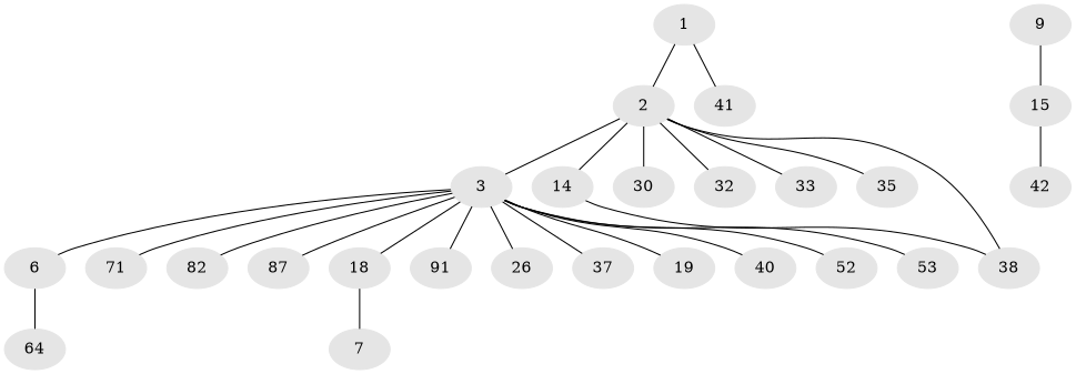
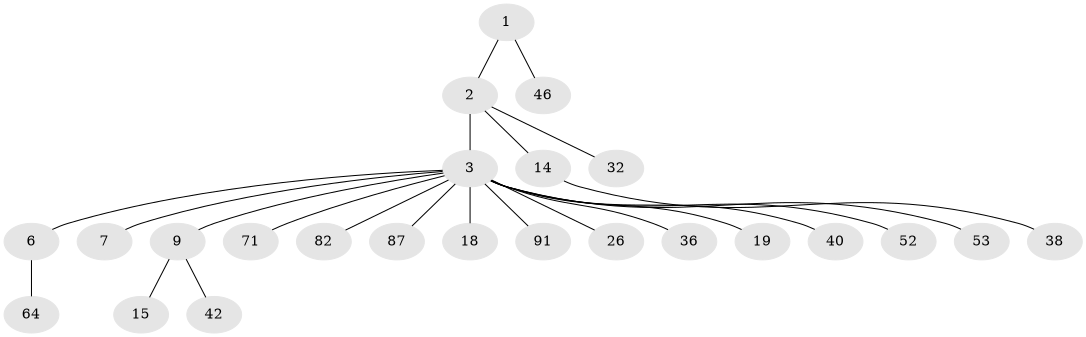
  graph {
    node [color=gray90 style=filled]
    1 [super="+67"]
    2 [super="+13+5+9+29+19+17+11+14"]
-   41
+   41 [label=46]
    3 [super="+4+16+58+65+10"]
    n5 [label=14 super="+64+51+18"]
-   30
    32
-   33
-   35
    38
    6 [super="+43"]
    7
    n13 [label=9 super="+68+49+24"]
    n14 [label=71 super="+34"]
    n15 [label=82 super="+46+25"]
    n16 [label=87]
    n17 [label=18 super="+59"]
    n18 [label=91 super="+63"]
    n19 [label=26]
-   37
+   37 [label=36]
    n21 [label=19]
    40
    52
    n24 [label=53]
    n25 [label=64]
    15 [super="+62+26"]
    42
    1 -- 2
    1 -- 41
    2 -- 3 [weight=3]
    2 -- n5
-   2 -- 30
    2 -- 32
-   2 -- 33
-   2 -- 35
-   2 -- 38
    3 -- 6 [weight=2]
-   n17 -- 7
+   3 -- 7
+   3 -- n13
    3 -- n14
    3 -- n15
    3 -- n16
    3 -- n17 [weight=2]
    3 -- n18
    3 -- n19
    3 -- 37
    3 -- n21
    3 -- 40
    3 -- 52
    3 -- n24
    n5 -- 38
    6 -- n25
    n13 -- 15
-   15 -- 42
+   n13 -- 42
  }
